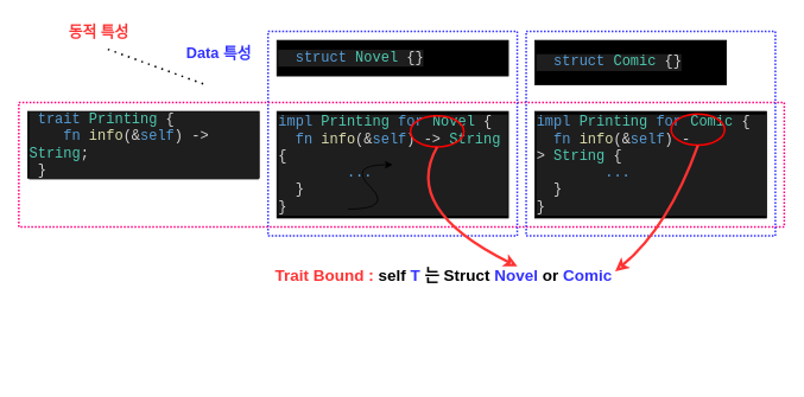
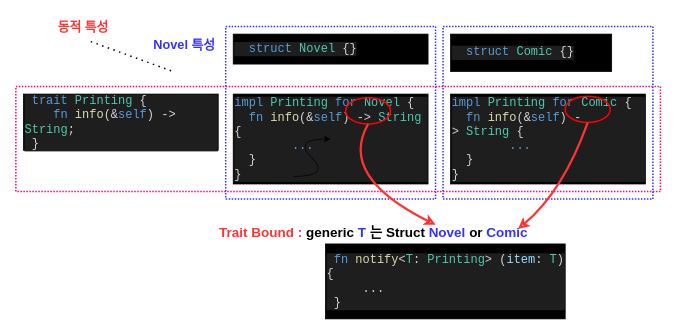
  <mxCell id="0" />
  <mxCell id="1" parent="0" />
  <mxCell id="2" value="" style="rounded=0;whiteSpace=wrap;html=1;fontSize=16;dashed=1;dashPattern=1 1;fillColor=none;strokeColor=#FF0080;strokeWidth=2;" vertex="1" parent="1"><mxGeometry x="20" y="115" width="860" height="140" as="geometry" /></mxCell>
  <mxCell id="3" value="" style="rounded=0;whiteSpace=wrap;html=1;fontSize=16;dashed=1;dashPattern=1 1;fillColor=none;strokeColor=#3333FF;strokeWidth=2;" vertex="1" parent="1"><mxGeometry x="300" y="35" width="280" height="230" as="geometry" /></mxCell>
  <mxCell id="4" value="&lt;div style=&quot;color: rgb(212 , 212 , 212) ; background-color: rgb(30 , 30 , 30) ; font-family: &amp;#34;consolas&amp;#34; , &amp;#34;courier new&amp;#34; , monospace ; font-size: 16px ; line-height: 19px&quot;&gt;&lt;div style=&quot;font-family: &amp;#34;consolas&amp;#34; , &amp;#34;courier new&amp;#34; , monospace ; line-height: 19px&quot;&gt;&lt;span style=&quot;color: #569cd6&quot;&gt;&amp;nbsp; struct&lt;/span&gt; &lt;span style=&quot;color: #4ec9b0&quot;&gt;Novel&lt;/span&gt; {}&lt;/div&gt;&lt;/div&gt;" style="rounded=0;whiteSpace=wrap;html=1;align=left;fontColor=#F5F5F5;fillColor=#000000;" vertex="1" parent="1"><mxGeometry x="310" y="45" width="260" height="40" as="geometry" /></mxCell>
  <mxCell id="5" value="&lt;div style=&quot;background-color: rgb(30 , 30 , 30) ; font-family: &amp;#34;consolas&amp;#34; , &amp;#34;courier new&amp;#34; , monospace ; font-size: 16px ; line-height: 19px&quot;&gt;&lt;div style=&quot;font-family: &amp;#34;consolas&amp;#34; , &amp;#34;courier new&amp;#34; , monospace ; line-height: 19px&quot;&gt;&lt;span style=&quot;color: rgb(86 , 156 , 214)&quot;&gt;&amp;nbsp; struct&lt;/span&gt;&lt;font color=&quot;#d4d4d4&quot;&gt;&amp;nbsp;&lt;/font&gt;&lt;font color=&quot;#4ec9b0&quot;&gt;Comic&lt;/font&gt;&lt;font color=&quot;#d4d4d4&quot;&gt;&amp;nbsp;{}&lt;/font&gt;&lt;/div&gt;&lt;/div&gt;" style="rounded=0;whiteSpace=wrap;html=1;align=left;fontColor=#F5F5F5;fillColor=#000000;" vertex="1" parent="1"><mxGeometry x="600" y="45" width="215" height="50" as="geometry" /></mxCell>
  <mxCell id="6" value="&lt;div style=&quot;background-color: rgb(30 , 30 , 30) ; font-family: &amp;#34;consolas&amp;#34; , &amp;#34;courier new&amp;#34; , monospace ; font-size: 16px ; line-height: 19px&quot;&gt;&lt;div style=&quot;font-family: &amp;#34;consolas&amp;#34; , &amp;#34;courier new&amp;#34; , monospace ; line-height: 19px&quot;&gt;&lt;div style=&quot;font-family: &amp;#34;consolas&amp;#34; , &amp;#34;courier new&amp;#34; , monospace ; line-height: 19px&quot;&gt;&lt;div style=&quot;color: rgb(212 , 212 , 212)&quot;&gt;&lt;span style=&quot;color: #569cd6&quot;&gt;impl&lt;/span&gt; &lt;span style=&quot;color: #4ec9b0&quot;&gt;Printing&lt;/span&gt; &lt;span style=&quot;color: #569cd6&quot;&gt;for&lt;/span&gt; &lt;span style=&quot;color: #4ec9b0&quot;&gt;Novel&lt;/span&gt; {&lt;/div&gt;&lt;div style=&quot;color: rgb(212 , 212 , 212)&quot;&gt;&amp;nbsp; &lt;span style=&quot;color: #569cd6&quot;&gt;fn&lt;/span&gt; &lt;span style=&quot;color: #dcdcaa&quot;&gt;info&lt;/span&gt;(&amp;amp;&lt;span style=&quot;color: #569cd6&quot;&gt;self&lt;/span&gt;) -&amp;gt; &lt;span style=&quot;color: #4ec9b0&quot;&gt;String&lt;/span&gt; {&lt;/div&gt;&lt;div&gt;&lt;font color=&quot;#d4d4d4&quot; style=&quot;font-size: 16px&quot;&gt;&amp;nbsp; &amp;nbsp; &amp;nbsp; &amp;nbsp; &lt;/font&gt;&lt;font color=&quot;#569cd6&quot; style=&quot;font-size: 16px&quot;&gt;...&amp;nbsp;&lt;/font&gt;&lt;/div&gt;&lt;div style=&quot;color: rgb(212 , 212 , 212)&quot;&gt;&amp;nbsp; }&lt;/div&gt;&lt;div style=&quot;color: rgb(212 , 212 , 212)&quot;&gt;}&lt;/div&gt;&lt;/div&gt;&lt;/div&gt;&lt;/div&gt;" style="rounded=0;whiteSpace=wrap;html=1;align=left;fontColor=#F5F5F5;fillColor=#000000;" vertex="1" parent="1"><mxGeometry x="310" y="125" width="260" height="120" as="geometry" /></mxCell>
  <mxCell id="7" value="&lt;div style=&quot;background-color: rgb(30 , 30 , 30) ; font-family: &amp;#34;consolas&amp;#34; , &amp;#34;courier new&amp;#34; , monospace ; font-size: 16px ; line-height: 19px&quot;&gt;&lt;div style=&quot;font-family: &amp;#34;consolas&amp;#34; , &amp;#34;courier new&amp;#34; , monospace ; line-height: 19px&quot;&gt;&lt;div&gt;&lt;span style=&quot;color: rgb(86 , 156 , 214)&quot;&gt;impl&lt;/span&gt;&lt;font color=&quot;#d4d4d4&quot;&gt;&amp;nbsp;&lt;/font&gt;&lt;span style=&quot;color: rgb(78 , 201 , 176)&quot;&gt;Printing&lt;/span&gt;&lt;font color=&quot;#d4d4d4&quot;&gt;&amp;nbsp;&lt;/font&gt;&lt;span style=&quot;color: rgb(86 , 156 , 214)&quot;&gt;for&lt;/span&gt;&lt;font color=&quot;#d4d4d4&quot;&gt;&amp;nbsp;&lt;/font&gt;&lt;font color=&quot;#4ec9b0&quot;&gt;Comic&lt;/font&gt;&lt;font color=&quot;#d4d4d4&quot;&gt;&amp;nbsp;{&lt;/font&gt;&lt;/div&gt;&lt;div style=&quot;color: rgb(212 , 212 , 212)&quot;&gt;&amp;nbsp;&amp;nbsp;&lt;span style=&quot;color: rgb(86 , 156 , 214)&quot;&gt;fn&lt;/span&gt;&amp;nbsp;&lt;span style=&quot;color: rgb(220 , 220 , 170)&quot;&gt;info&lt;/span&gt;(&amp;amp;&lt;span style=&quot;color: rgb(86 , 156 , 214)&quot;&gt;self&lt;/span&gt;) -&amp;gt;&amp;nbsp;&lt;span style=&quot;color: rgb(78 , 201 , 176)&quot;&gt;String&lt;/span&gt;&amp;nbsp;{&lt;/div&gt;&lt;div style=&quot;color: rgb(245 , 245 , 245)&quot;&gt;&lt;font color=&quot;#d4d4d4&quot;&gt;&amp;nbsp; &amp;nbsp; &amp;nbsp; &amp;nbsp;&amp;nbsp;&lt;/font&gt;&lt;font color=&quot;#569cd6&quot;&gt;...&amp;nbsp;&lt;/font&gt;&lt;/div&gt;&lt;div style=&quot;color: rgb(212 , 212 , 212)&quot;&gt;&amp;nbsp; }&lt;/div&gt;&lt;div style=&quot;color: rgb(212 , 212 , 212)&quot;&gt;}&lt;/div&gt;&lt;/div&gt;&lt;/div&gt;" style="rounded=0;whiteSpace=wrap;html=1;align=left;fontColor=#F5F5F5;fillColor=#000000;" vertex="1" parent="1"><mxGeometry x="600" y="125" width="260" height="120" as="geometry" /></mxCell>
  <mxCell id="8" value="&lt;div style=&quot;background-color: rgb(30 , 30 , 30) ; font-family: &amp;#34;consolas&amp;#34; , &amp;#34;courier new&amp;#34; , monospace ; font-size: 16px ; line-height: 19px&quot;&gt;&lt;div style=&quot;font-family: &amp;#34;consolas&amp;#34; , &amp;#34;courier new&amp;#34; , monospace ; line-height: 19px&quot;&gt;&lt;div style=&quot;font-family: &amp;#34;consolas&amp;#34; , &amp;#34;courier new&amp;#34; , monospace ; line-height: 19px&quot;&gt;&lt;div style=&quot;color: rgb(212 , 212 , 212)&quot;&gt;&lt;span style=&quot;color: #569cd6&quot;&gt;&amp;nbsp;trait&lt;/span&gt; &lt;span style=&quot;color: #4ec9b0&quot;&gt;Printing&lt;/span&gt; {&lt;/div&gt;&lt;div&gt;&lt;font color=&quot;#d4d4d4&quot;&gt;&amp;nbsp; &amp;nbsp; &lt;/font&gt;&lt;span style=&quot;color: rgb(86 , 156 , 214)&quot;&gt;fn&lt;/span&gt;&lt;font color=&quot;#d4d4d4&quot;&gt;&amp;nbsp;&lt;/font&gt;&lt;font color=&quot;#dcdcaa&quot;&gt;info&lt;/font&gt;&lt;font color=&quot;#d4d4d4&quot;&gt;(&amp;amp;&lt;/font&gt;&lt;span style=&quot;color: rgb(86 , 156 , 214)&quot;&gt;self&lt;/span&gt;&lt;font color=&quot;#d4d4d4&quot;&gt;)&amp;nbsp;&lt;/font&gt;&lt;span style=&quot;color: rgb(212 , 212 , 212)&quot;&gt;-&amp;gt; &lt;/span&gt;&lt;span style=&quot;color: rgb(78 , 201 , 176)&quot;&gt;String&lt;/span&gt;&lt;span style=&quot;color: rgb(212 , 212 , 212)&quot;&gt;;&lt;/span&gt;&lt;/div&gt;&lt;div style=&quot;color: rgb(212 , 212 , 212)&quot;&gt;&amp;nbsp;}&lt;/div&gt;&lt;/div&gt;&lt;/div&gt;&lt;/div&gt;" style="rounded=0;whiteSpace=wrap;html=1;align=left;fontColor=#F5F5F5;fillColor=#000000;" vertex="1" parent="1"><mxGeometry x="30" y="125" width="260" height="75" as="geometry" /></mxCell>
  <mxCell id="9" value="" style="rounded=0;whiteSpace=wrap;html=1;fontSize=16;dashed=1;dashPattern=1 1;fillColor=none;strokeColor=#3333FF;strokeWidth=2;" vertex="1" parent="1"><mxGeometry x="590" y="35" width="280" height="230" as="geometry" /></mxCell>
+ <mxCell id="10" value="&lt;div style=&quot;background-color: rgb(30 , 30 , 30) ; font-family: &amp;#34;consolas&amp;#34; , &amp;#34;courier new&amp;#34; , monospace ; font-size: 16px ; line-height: 19px&quot;&gt;&lt;div style=&quot;font-family: &amp;#34;consolas&amp;#34; , &amp;#34;courier new&amp;#34; , monospace ; line-height: 19px&quot;&gt;&lt;div style=&quot;font-family: &amp;#34;consolas&amp;#34; , &amp;#34;courier new&amp;#34; , monospace ; line-height: 19px&quot;&gt;&lt;div style=&quot;color: rgb(212 , 212 , 212)&quot;&gt;&lt;div style=&quot;font-family: &amp;#34;consolas&amp;#34; , &amp;#34;courier new&amp;#34; , monospace ; line-height: 19px&quot;&gt;&lt;span style=&quot;color: #569cd6&quot;&gt;&amp;nbsp;fn&lt;/span&gt; &lt;span style=&quot;color: #dcdcaa&quot;&gt;notify&lt;/span&gt;&amp;lt;&lt;span style=&quot;color: #4ec9b0&quot;&gt;T&lt;/span&gt;: &lt;span style=&quot;color: #4ec9b0&quot;&gt;Printing&lt;/span&gt;&amp;gt; (&lt;span style=&quot;color: #9cdcfe&quot;&gt;item&lt;/span&gt;: &lt;span style=&quot;color: #4ec9b0&quot;&gt;T&lt;/span&gt;) {&lt;/div&gt;&lt;div style=&quot;font-family: &amp;#34;consolas&amp;#34; , &amp;#34;courier new&amp;#34; , monospace ; line-height: 19px&quot;&gt;&amp;nbsp; &amp;nbsp; &amp;nbsp;...&lt;/div&gt;&lt;div style=&quot;font-family: &amp;#34;consolas&amp;#34; , &amp;#34;courier new&amp;#34; , monospace ; line-height: 19px&quot;&gt;&amp;nbsp;}&lt;/div&gt;&lt;/div&gt;&lt;/div&gt;&lt;/div&gt;&lt;/div&gt;" style="rounded=0;whiteSpace=wrap;html=1;align=left;fontColor=#F5F5F5;fillColor=#000000;" vertex="1" parent="1"><mxGeometry x="433" y="325" width="320" height="100" as="geometry" /></mxCell>
  <mxCell id="11" value="" style="curved=1;endArrow=classic;html=1;rounded=0;fontSize=16;" edge="1" parent="1"><mxGeometry width="50" height="50" relative="1" as="geometry"><mxPoint x="390" y="235" as="sourcePoint" /><mxPoint x="440" y="185" as="targetPoint" /><Array as="points"><mxPoint x="440" y="235" /><mxPoint x="390" y="185" /></Array></mxGeometry></mxCell>
  <mxCell id="12" value="" style="ellipse;whiteSpace=wrap;html=1;fontSize=16;strokeColor=#FF0000;strokeWidth=2;fillColor=none;" vertex="1" parent="1"><mxGeometry x="460" y="130" width="60" height="35" as="geometry" /></mxCell>
  <mxCell id="13" value="" style="ellipse;whiteSpace=wrap;html=1;fontSize=16;strokeColor=#FF0000;strokeWidth=2;fillColor=none;" vertex="1" parent="1"><mxGeometry x="753" y="128" width="60" height="35" as="geometry" /></mxCell>
- <mxCell id="14" value="&lt;font style=&quot;font-size: 18px&quot;&gt;&lt;b style=&quot;color: rgb(51 , 51 , 255)&quot;&gt;&lt;font color=&quot;#ff3333&quot; style=&quot;font-size: 18px&quot;&gt;Trait Bound :&amp;nbsp;&lt;/font&gt;&lt;/b&gt;&lt;b&gt;self &lt;font color=&quot;#3333ff&quot; style=&quot;font-size: 18px&quot;&gt;T&lt;/font&gt; 는 Struct &lt;font color=&quot;#3333ff&quot; style=&quot;font-size: 18px&quot;&gt;Novel&lt;/font&gt; or &lt;font color=&quot;#3333ff&quot; style=&quot;font-size: 18px&quot;&gt;Comic&lt;/font&gt;&amp;nbsp;&lt;/b&gt;&lt;/font&gt;" style="rounded=0;whiteSpace=wrap;html=1;fontSize=16;strokeColor=none;strokeWidth=2;fillColor=none;" vertex="1" parent="1"><mxGeometry x="260" y="295" width="480" height="30" as="geometry" /></mxCell>
+ <mxCell id="14" value="&lt;font style=&quot;font-size: 18px&quot;&gt;&lt;b style=&quot;color: rgb(51 , 51 , 255)&quot;&gt;&lt;font color=&quot;#ff3333&quot; style=&quot;font-size: 18px&quot;&gt;Trait Bound :&amp;nbsp;&lt;/font&gt;&lt;/b&gt;&lt;b&gt;generic &lt;font color=&quot;#3333ff&quot; style=&quot;font-size: 18px&quot;&gt;T&lt;/font&gt; 는 Struct &lt;font color=&quot;#3333ff&quot; style=&quot;font-size: 18px&quot;&gt;Novel&lt;/font&gt; or &lt;font color=&quot;#3333ff&quot; style=&quot;font-size: 18px&quot;&gt;Comic&lt;/font&gt;&amp;nbsp;&lt;/b&gt;&lt;/font&gt;" style="rounded=0;whiteSpace=wrap;html=1;fontSize=16;strokeColor=none;strokeWidth=2;fillColor=none;" vertex="1" parent="1"><mxGeometry x="260" y="295" width="480" height="30" as="geometry" /></mxCell>
  <mxCell id="15" value="" style="curved=1;endArrow=none;html=1;rounded=0;fontSize=16;entryX=0.5;entryY=1;entryDx=0;entryDy=0;startArrow=classic;startFill=0;endFill=0;strokeColor=#FF3333;strokeWidth=3;exitX=0.667;exitY=0.149;exitDx=0;exitDy=0;exitPerimeter=0;" edge="1" parent="1" source="14" target="12"><mxGeometry width="50" height="50" relative="1" as="geometry"><mxPoint x="390" y="235" as="sourcePoint" /><mxPoint x="440" y="185" as="targetPoint" /><Array as="points"><mxPoint x="450" y="235" /></Array></mxGeometry></mxCell>
  <mxCell id="16" value="" style="curved=1;endArrow=none;html=1;rounded=0;fontSize=16;entryX=0.5;entryY=1;entryDx=0;entryDy=0;startArrow=classic;startFill=0;endFill=0;strokeColor=#FF3333;strokeWidth=3;" edge="1" parent="1" target="13"><mxGeometry width="50" height="50" relative="1" as="geometry"><mxPoint x="690" y="305" as="sourcePoint" /><mxPoint x="500" y="175" as="targetPoint" /><Array as="points"><mxPoint x="750" y="255" /></Array></mxGeometry></mxCell>
  <mxCell id="17" value="" style="endArrow=none;dashed=1;html=1;dashPattern=1 3;strokeWidth=2;rounded=0;fontSize=18;fontColor=#FF3333;" edge="1" parent="1"><mxGeometry width="50" height="50" relative="1" as="geometry"><mxPoint x="120" y="55" as="sourcePoint" /><mxPoint x="230" y="95" as="targetPoint" /></mxGeometry></mxCell>
  <mxCell id="18" value="&lt;b&gt;&lt;font style=&quot;font-size: 17px&quot;&gt;동적 특성&lt;/font&gt;&lt;/b&gt;" style="rounded=0;whiteSpace=wrap;html=1;fontSize=18;fontColor=#FF3333;strokeColor=none;strokeWidth=2;fillColor=none;" vertex="1" parent="1"><mxGeometry x="60" y="20" width="100" height="30" as="geometry" /></mxCell>
- <mxCell id="19" value="&lt;b&gt;&lt;font style=&quot;font-size: 17px&quot; color=&quot;#3333ff&quot;&gt;Data 특성&lt;/font&gt;&lt;/b&gt;" style="rounded=0;whiteSpace=wrap;html=1;fontSize=18;fontColor=#FF3333;strokeColor=none;strokeWidth=2;fillColor=none;" vertex="1" parent="1"><mxGeometry x="190" y="45" width="110" height="30" as="geometry" /></mxCell>
+ <mxCell id="19" value="&lt;b&gt;&lt;font style=&quot;font-size: 17px&quot; color=&quot;#3333ff&quot;&gt;Novel 특성&lt;/font&gt;&lt;/b&gt;" style="rounded=0;whiteSpace=wrap;html=1;fontSize=18;fontColor=#FF3333;strokeColor=none;strokeWidth=2;fillColor=none;" vertex="1" parent="1"><mxGeometry x="190" y="45" width="110" height="30" as="geometry" /></mxCell>
